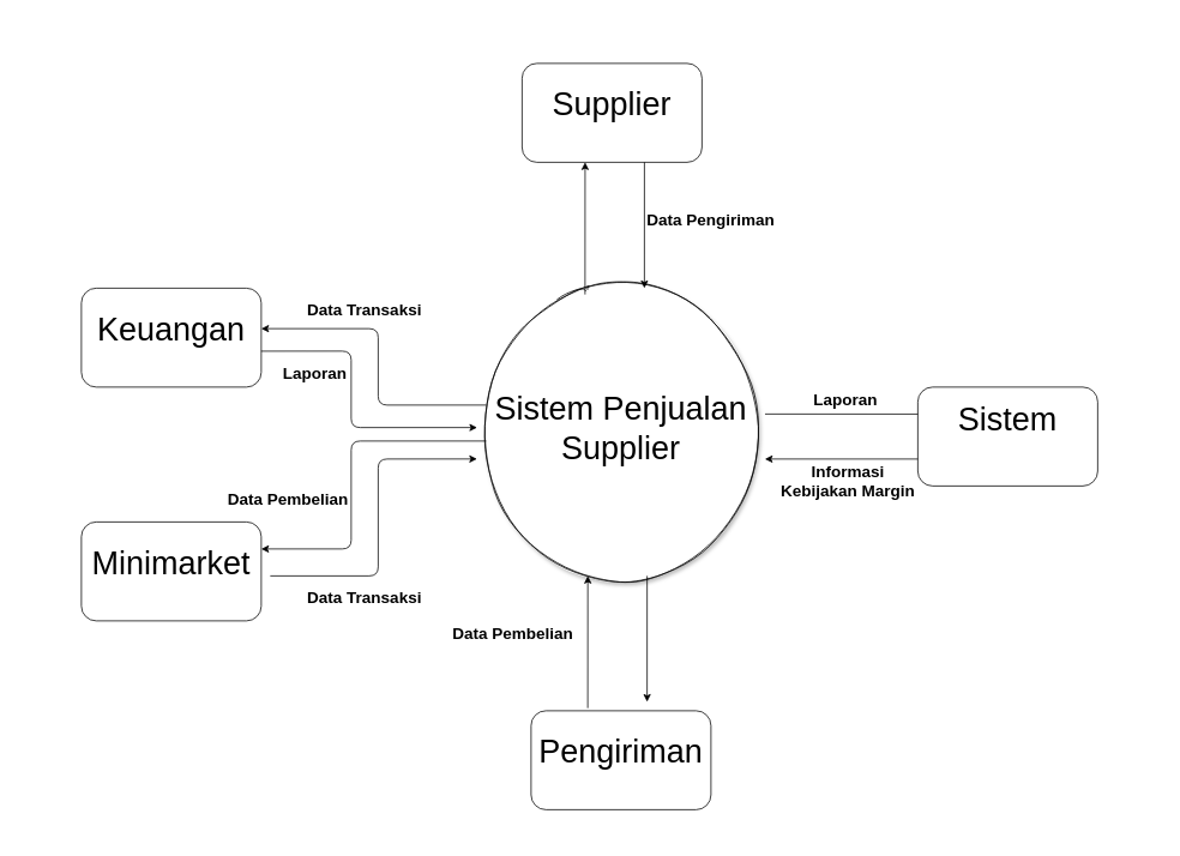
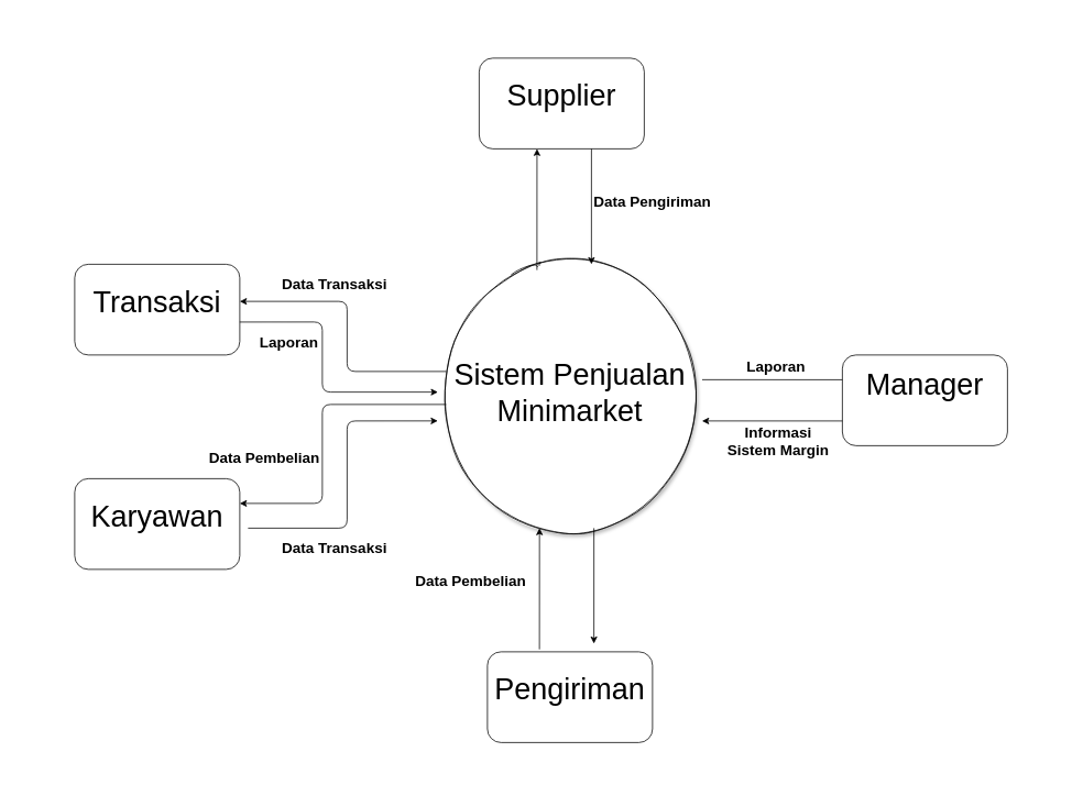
  <mxCell id="0" />
  <mxCell id="1" parent="0" />
  <mxCell id="2" value="" style="ellipse;whiteSpace=wrap;html=1;aspect=fixed;shadow=1;sketch=1;" vertex="1" parent="1"><mxGeometry x="530" y="320" width="320" height="320" as="geometry" /></mxCell>
- <mxCell id="3" value="&lt;font style=&quot;font-size: 36px&quot;&gt;Sistem Penjualan Supplier&lt;/font&gt;" style="text;html=1;strokeColor=none;fillColor=none;align=center;verticalAlign=middle;whiteSpace=wrap;rounded=0;sketch=0;" vertex="1" parent="1"><mxGeometry x="520" y="380" width="340" height="190" as="geometry" /></mxCell>
+ <mxCell id="3" value="&lt;font style=&quot;font-size: 36px&quot;&gt;Sistem Penjualan Minimarket&lt;/font&gt;" style="text;html=1;strokeColor=none;fillColor=none;align=center;verticalAlign=middle;whiteSpace=wrap;rounded=0;sketch=0;" vertex="1" parent="1"><mxGeometry x="520" y="380" width="340" height="190" as="geometry" /></mxCell>
  <mxCell id="4" value="" style="rounded=1;whiteSpace=wrap;html=1;sketch=0;" vertex="1" parent="1"><mxGeometry x="90" y="320" width="200" height="110" as="geometry" /></mxCell>
- <mxCell id="5" value="&lt;font style=&quot;font-size: 36px&quot;&gt;Keuangan&lt;/font&gt;" style="text;html=1;strokeColor=none;fillColor=none;align=center;verticalAlign=middle;whiteSpace=wrap;rounded=0;sketch=0;" vertex="1" parent="1"><mxGeometry x="20" y="270" width="340" height="190" as="geometry" /></mxCell>
+ <mxCell id="5" value="&lt;font style=&quot;font-size: 36px&quot;&gt;Transaksi&lt;/font&gt;" style="text;html=1;strokeColor=none;fillColor=none;align=center;verticalAlign=middle;whiteSpace=wrap;rounded=0;sketch=0;" vertex="1" parent="1"><mxGeometry x="20" y="270" width="340" height="190" as="geometry" /></mxCell>
  <mxCell id="6" value="" style="rounded=1;whiteSpace=wrap;html=1;sketch=0;" vertex="1" parent="1"><mxGeometry x="90" y="580" width="200" height="110" as="geometry" /></mxCell>
- <mxCell id="7" value="&lt;font style=&quot;font-size: 36px&quot;&gt;Minimarket&lt;/font&gt;" style="text;html=1;strokeColor=none;fillColor=none;align=center;verticalAlign=middle;whiteSpace=wrap;rounded=0;sketch=0;" vertex="1" parent="1"><mxGeometry x="20" y="530" width="340" height="190" as="geometry" /></mxCell>
+ <mxCell id="7" value="&lt;font style=&quot;font-size: 36px&quot;&gt;Karyawan&lt;/font&gt;" style="text;html=1;strokeColor=none;fillColor=none;align=center;verticalAlign=middle;whiteSpace=wrap;rounded=0;sketch=0;" vertex="1" parent="1"><mxGeometry x="20" y="530" width="340" height="190" as="geometry" /></mxCell>
  <mxCell id="8" value="" style="rounded=1;whiteSpace=wrap;html=1;sketch=0;" vertex="1" parent="1"><mxGeometry x="590" y="790" width="200" height="110" as="geometry" /></mxCell>
  <mxCell id="9" value="&lt;font style=&quot;font-size: 36px&quot;&gt;Pengiriman&lt;/font&gt;" style="text;html=1;strokeColor=none;fillColor=none;align=center;verticalAlign=middle;whiteSpace=wrap;rounded=0;sketch=0;" vertex="1" parent="1"><mxGeometry x="520" y="740" width="340" height="190" as="geometry" /></mxCell>
  <mxCell id="10" value="" style="rounded=1;whiteSpace=wrap;html=1;sketch=0;" vertex="1" parent="1"><mxGeometry x="580" y="70" width="200" height="110" as="geometry" /></mxCell>
  <mxCell id="11" value="&lt;font style=&quot;font-size: 36px&quot;&gt;Supplier&lt;/font&gt;" style="text;html=1;strokeColor=none;fillColor=none;align=center;verticalAlign=middle;whiteSpace=wrap;rounded=0;sketch=0;" vertex="1" parent="1"><mxGeometry x="510" y="20" width="340" height="190" as="geometry" /></mxCell>
  <mxCell id="12" value="" style="rounded=1;whiteSpace=wrap;html=1;sketch=0;" vertex="1" parent="1"><mxGeometry x="1020" y="430" width="200" height="110" as="geometry" /></mxCell>
- <mxCell id="13" value="&lt;font style=&quot;font-size: 36px&quot;&gt;Sistem&lt;/font&gt;" style="text;html=1;strokeColor=none;fillColor=none;align=center;verticalAlign=middle;whiteSpace=wrap;rounded=0;sketch=0;" vertex="1" parent="1"><mxGeometry x="950" y="370" width="340" height="190" as="geometry" /></mxCell>
+ <mxCell id="13" value="&lt;font style=&quot;font-size: 36px&quot;&gt;Manager&lt;/font&gt;" style="text;html=1;strokeColor=none;fillColor=none;align=center;verticalAlign=middle;whiteSpace=wrap;rounded=0;sketch=0;" vertex="1" parent="1"><mxGeometry x="950" y="370" width="340" height="190" as="geometry" /></mxCell>
  <mxCell id="14" value="" style="endArrow=classic;html=1;entryX=0.412;entryY=0.842;entryDx=0;entryDy=0;entryPerimeter=0;" edge="1" parent="1" target="11"><mxGeometry width="50" height="50" relative="1" as="geometry"><mxPoint x="650" y="327" as="sourcePoint" /><mxPoint x="790" y="390" as="targetPoint" /></mxGeometry></mxCell>
  <mxCell id="15" value="" style="endArrow=classic;html=1;exitX=0.606;exitY=0.842;exitDx=0;exitDy=0;exitPerimeter=0;" edge="1" parent="1" source="11"><mxGeometry width="50" height="50" relative="1" as="geometry"><mxPoint x="716" y="327.02" as="sourcePoint" /><mxPoint x="716" y="320" as="targetPoint" /></mxGeometry></mxCell>
  <mxCell id="16" value="&lt;font style=&quot;font-size: 18px&quot;&gt;Data Pengiriman&lt;/font&gt;" style="text;html=1;strokeColor=none;fillColor=none;align=center;verticalAlign=middle;whiteSpace=wrap;rounded=0;sketch=0;fontStyle=1" vertex="1" parent="1"><mxGeometry x="705" y="220" width="170" height="50" as="geometry" /></mxCell>
  <mxCell id="17" value="" style="endArrow=classic;html=1;" edge="1" parent="1"><mxGeometry width="50" height="50" relative="1" as="geometry"><mxPoint x="540" y="450" as="sourcePoint" /><mxPoint x="290" y="365" as="targetPoint" /><Array as="points"><mxPoint x="420" y="450" /><mxPoint x="420" y="365" /></Array></mxGeometry></mxCell>
  <mxCell id="18" value="&lt;font style=&quot;font-size: 18px&quot;&gt;Data Transaksi&lt;/font&gt;" style="text;html=1;strokeColor=none;fillColor=none;align=center;verticalAlign=middle;whiteSpace=wrap;rounded=0;sketch=0;fontStyle=1" vertex="1" parent="1"><mxGeometry x="320" y="320" width="170" height="50" as="geometry" /></mxCell>
  <mxCell id="19" value="" style="endArrow=classic;html=1;entryX=0.412;entryY=0.842;entryDx=0;entryDy=0;entryPerimeter=0;" edge="1" parent="1"><mxGeometry width="50" height="50" relative="1" as="geometry"><mxPoint x="653" y="787.02" as="sourcePoint" /><mxPoint x="653.08" y="640" as="targetPoint" /></mxGeometry></mxCell>
  <mxCell id="20" value="&lt;font style=&quot;font-size: 18px&quot;&gt;Data Pembelian&lt;/font&gt;" style="text;html=1;strokeColor=none;fillColor=none;align=center;verticalAlign=middle;whiteSpace=wrap;rounded=0;sketch=0;fontStyle=1" vertex="1" parent="1"><mxGeometry x="490" y="680.02" width="160" height="50" as="geometry" /></mxCell>
  <mxCell id="21" value="" style="endArrow=classic;html=1;exitX=0.606;exitY=0.842;exitDx=0;exitDy=0;exitPerimeter=0;" edge="1" parent="1"><mxGeometry width="50" height="50" relative="1" as="geometry"><mxPoint x="719.04" y="640" as="sourcePoint" /><mxPoint x="719" y="780.02" as="targetPoint" /></mxGeometry></mxCell>
  <mxCell id="22" value="" style="endArrow=classic;html=1;exitX=0.794;exitY=0.632;exitDx=0;exitDy=0;exitPerimeter=0;" edge="1" parent="1" source="5"><mxGeometry width="50" height="50" relative="1" as="geometry"><mxPoint x="590" y="440" as="sourcePoint" /><mxPoint x="530" y="475" as="targetPoint" /><Array as="points"><mxPoint x="390" y="390" /><mxPoint x="390" y="475" /></Array></mxGeometry></mxCell>
  <mxCell id="23" value="&lt;font style=&quot;font-size: 18px&quot;&gt;Laporan&lt;/font&gt;" style="text;html=1;strokeColor=none;fillColor=none;align=center;verticalAlign=middle;whiteSpace=wrap;rounded=0;sketch=0;fontStyle=1" vertex="1" parent="1"><mxGeometry x="310" y="390" width="80" height="50" as="geometry" /></mxCell>
  <mxCell id="24" value="" style="endArrow=none;html=1;entryX=0.206;entryY=0.474;entryDx=0;entryDy=0;entryPerimeter=0;exitX=0.971;exitY=0.421;exitDx=0;exitDy=0;exitPerimeter=0;" edge="1" parent="1" source="3" target="13"><mxGeometry width="50" height="50" relative="1" as="geometry"><mxPoint x="590" y="620" as="sourcePoint" /><mxPoint x="640" y="570" as="targetPoint" /></mxGeometry></mxCell>
  <mxCell id="25" value="&lt;font style=&quot;font-size: 18px&quot;&gt;Laporan&lt;/font&gt;" style="text;html=1;strokeColor=none;fillColor=none;align=center;verticalAlign=middle;whiteSpace=wrap;rounded=0;sketch=0;fontStyle=1" vertex="1" parent="1"><mxGeometry x="900" y="420" width="80" height="50" as="geometry" /></mxCell>
  <mxCell id="26" value="" style="endArrow=classic;html=1;exitX=0.206;exitY=0.737;exitDx=0;exitDy=0;exitPerimeter=0;" edge="1" parent="1" source="13"><mxGeometry width="50" height="50" relative="1" as="geometry"><mxPoint x="590" y="440" as="sourcePoint" /><mxPoint x="850" y="510" as="targetPoint" /></mxGeometry></mxCell>
- <mxCell id="27" value="&lt;font style=&quot;font-size: 18px&quot;&gt;Informasi&lt;br&gt;Kebijakan Margin&lt;br&gt;&lt;/font&gt;" style="text;html=1;strokeColor=none;fillColor=none;align=center;verticalAlign=middle;whiteSpace=wrap;rounded=0;sketch=0;fontStyle=1" vertex="1" parent="1"><mxGeometry x="865" y="510" width="155" height="50" as="geometry" /></mxCell>
+ <mxCell id="27" value="&lt;font style=&quot;font-size: 18px&quot;&gt;Informasi&lt;br&gt;Sistem Margin&lt;br&gt;&lt;/font&gt;" style="text;html=1;strokeColor=none;fillColor=none;align=center;verticalAlign=middle;whiteSpace=wrap;rounded=0;sketch=0;fontStyle=1" vertex="1" parent="1"><mxGeometry x="865" y="510" width="155" height="50" as="geometry" /></mxCell>
  <mxCell id="28" value="" style="endArrow=classic;html=1;exitX=0.059;exitY=0.579;exitDx=0;exitDy=0;exitPerimeter=0;" edge="1" parent="1" source="3"><mxGeometry width="50" height="50" relative="1" as="geometry"><mxPoint x="590" y="540" as="sourcePoint" /><mxPoint x="290" y="610" as="targetPoint" /><Array as="points"><mxPoint x="390" y="490" /><mxPoint x="390" y="610" /></Array></mxGeometry></mxCell>
  <mxCell id="29" value="&lt;font style=&quot;font-size: 18px&quot;&gt;Data Pembelian&lt;/font&gt;" style="text;html=1;strokeColor=none;fillColor=none;align=center;verticalAlign=middle;whiteSpace=wrap;rounded=0;sketch=0;fontStyle=1" vertex="1" parent="1"><mxGeometry x="240" y="530" width="160" height="50" as="geometry" /></mxCell>
  <mxCell id="30" value="" style="endArrow=classic;html=1;entryX=0.029;entryY=0.684;entryDx=0;entryDy=0;entryPerimeter=0;" edge="1" parent="1" target="3"><mxGeometry width="50" height="50" relative="1" as="geometry"><mxPoint x="300" y="640" as="sourcePoint" /><mxPoint x="640" y="490" as="targetPoint" /><Array as="points"><mxPoint x="420" y="640" /><mxPoint x="420" y="510" /></Array></mxGeometry></mxCell>
  <mxCell id="31" value="&lt;font style=&quot;font-size: 18px&quot;&gt;Data Transaksi&lt;/font&gt;" style="text;html=1;strokeColor=none;fillColor=none;align=center;verticalAlign=middle;whiteSpace=wrap;rounded=0;sketch=0;fontStyle=1" vertex="1" parent="1"><mxGeometry x="320" y="640" width="170" height="50" as="geometry" /></mxCell>
